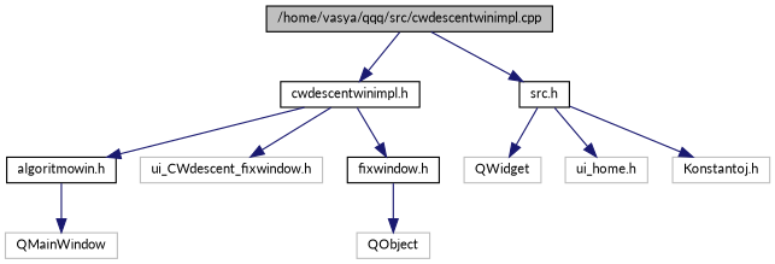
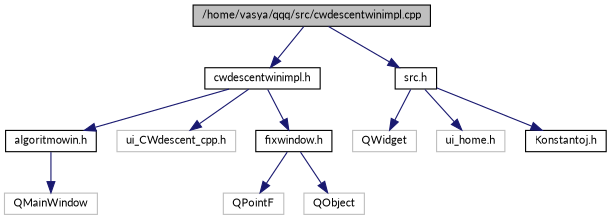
  digraph {
    fontname=Lato
    node [color=black fillcolor=white fontname=Lato fontsize=10 shape=record style=filled]
    edge [color=midnightblue fontname=Lato fontsize=10 labelfontname=FreeSans labelfontsize=10 style=solid]
    n1 [fillcolor=grey75 fontcolor=black height=0.2 label="/home/vasya/qqq/src/cwdescentwinimpl.cpp" width=0.4]
    n2 [height=0.2 label="cwdescentwinimpl.h" width=0.4]
    n3 [height=0.2 label="src.h" width=0.4]
    n4 [height=0.2 label="algoritmowin.h" width=0.4]
-   n5 [color=grey75 height=0.2 label="ui_CWdescent_fixwindow.h" width=0.4]
+   n5 [color=grey75 height=0.2 label="ui_CWdescent_cpp.h" width=0.4]
    n6 [height=0.2 label="fixwindow.h" width=0.4]
    n7 [color=grey75 height=0.2 label=QWidget width=0.4]
    n8 [color=grey75 height=0.2 label="ui_home.h" width=0.4]
-   n9 [color=grey75 height=0.2 label="Konstantoj.h" width=0.4]
+   n9 [height=0.2 label="Konstantoj.h" width=0.4]
    n10 [color=grey75 height=0.2 label=QMainWindow width=0.4]
+   n11 [color=grey75 height=0.2 label=QPointF width=0.4]
    n12 [color=grey75 height=0.2 label=QObject width=0.4]
    n1 -> n2
    n1 -> n3
    n2 -> n4
    n2 -> n5
    n2 -> n6
    n3 -> n7
    n3 -> n8
    n3 -> n9
    n4 -> n10
+   n6 -> n11
    n6 -> n12
  }
